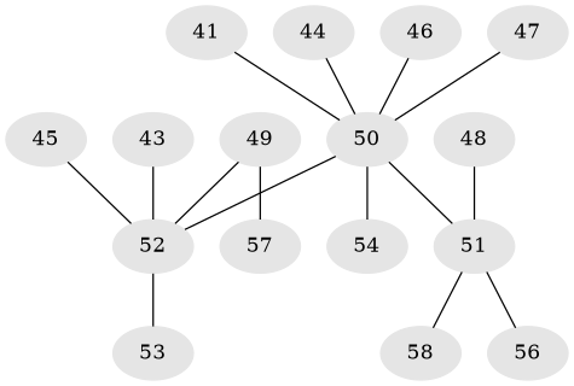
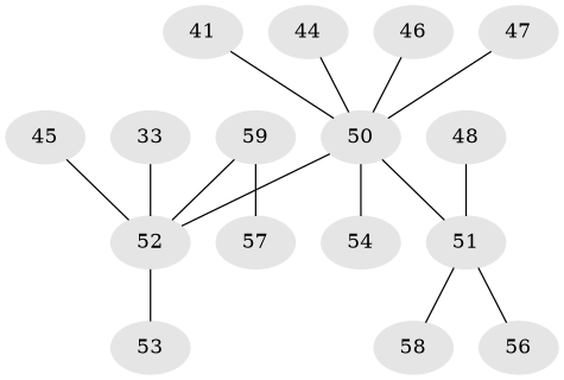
  graph {
    node [color=gray90 style=filled]
    50 [super="+39+42"]
    52 [super="+8"]
    51 [super="+16+31"]
    54
    41
-   43 [super="+40"]
+   43 [super="+40" label=33]
    53
    44
    45
    46
    47
    48 [super="+34"]
    56
    58 [super="+36"]
-   49 [super="+33"]
+   49 [super="+33" label=59]
    57
    50 -- 52
    50 -- 51
    50 -- 54
    52 -- 53
    51 -- 56
    51 -- 58
    41 -- 50
    43 -- 52
    44 -- 50
    45 -- 52
    46 -- 50
    47 -- 50
    48 -- 51
    49 -- 52
    49 -- 57
  }
